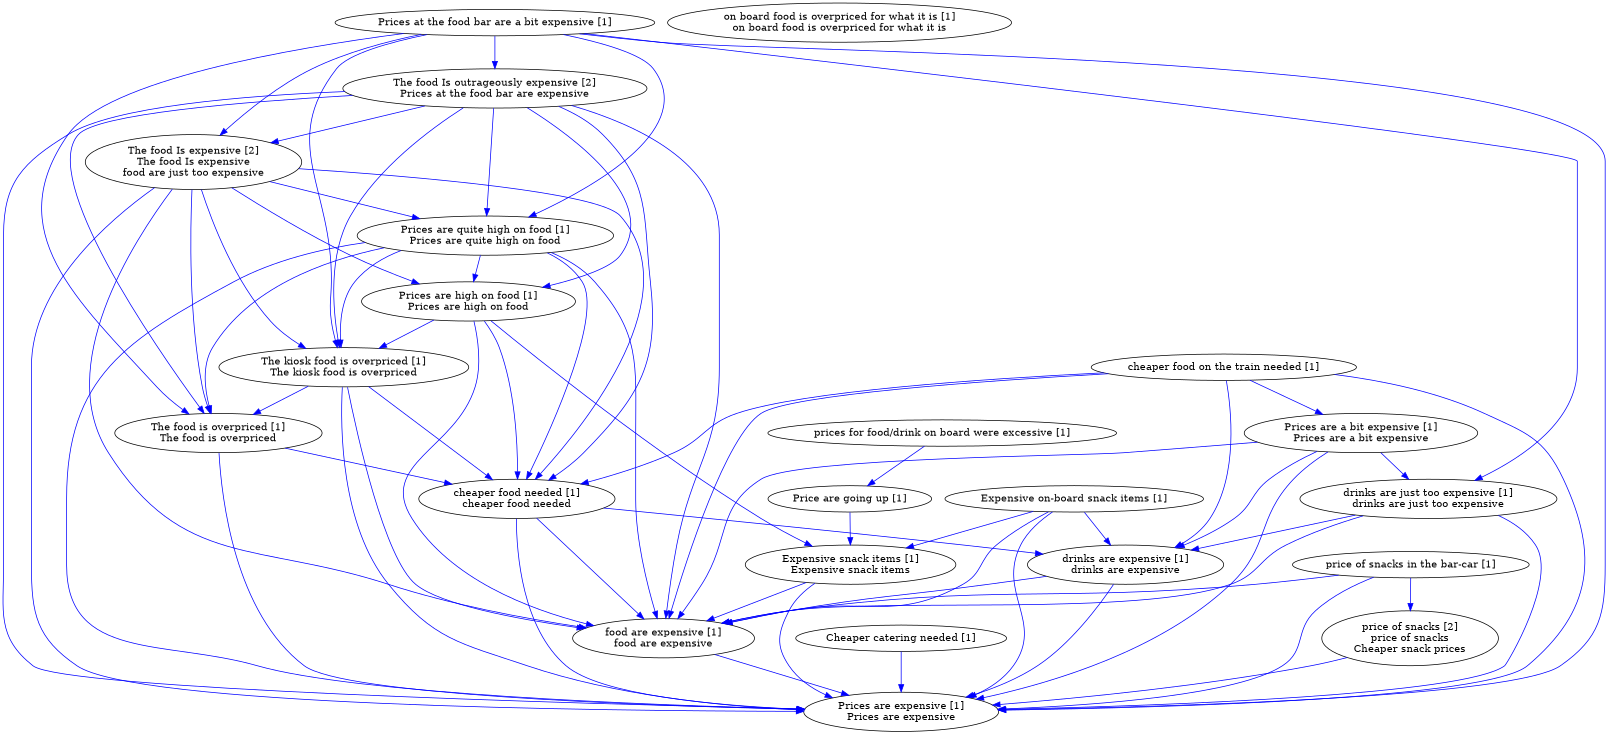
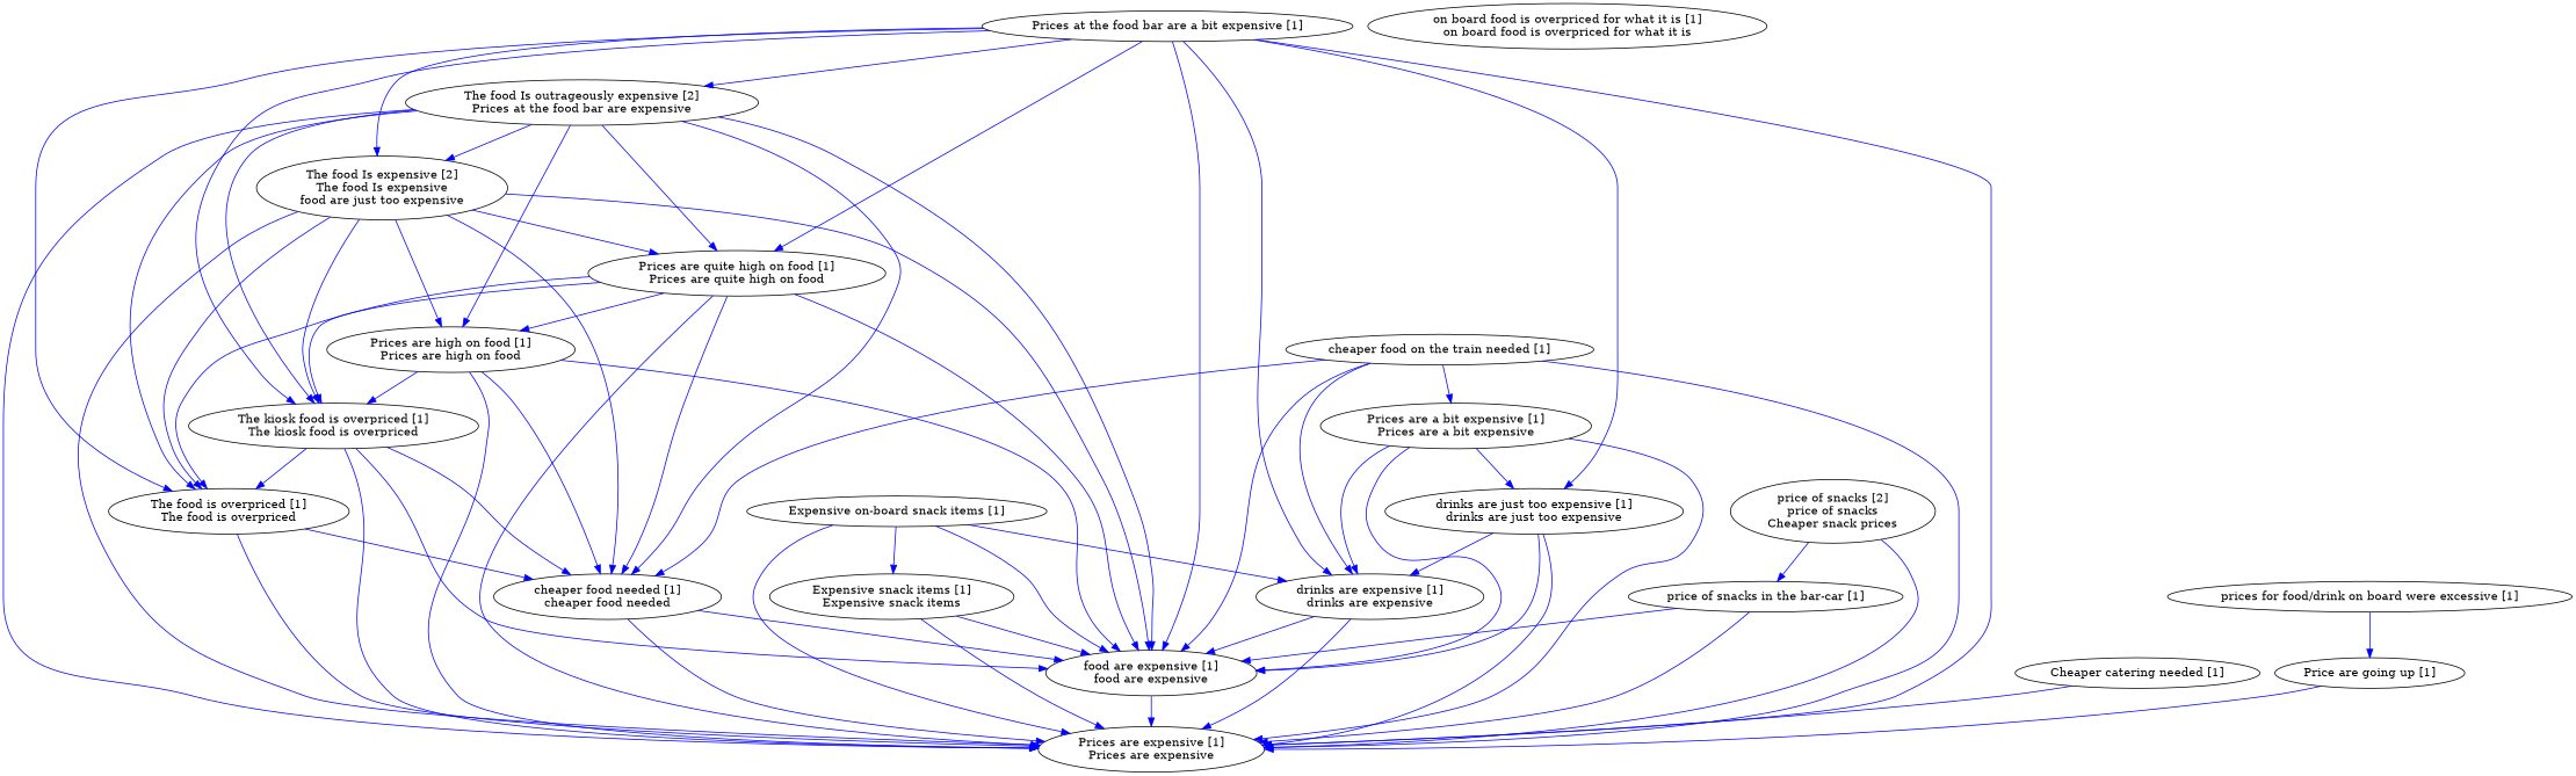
  digraph {
    edge [color=blue]
    "The food Is outrageously expensive [2]\nPrices at the food bar are expensive"
    "The food Is expensive [2]\nThe food Is expensive\nfood are just too expensive"
    "Prices are quite high on food [1]\nPrices are quite high on food"
    "Prices are high on food [1]\nPrices are high on food"
    "Prices are expensive [1]\nPrices are expensive"
    "The kiosk food is overpriced [1]\nThe kiosk food is overpriced"
    "The food is overpriced [1]\nThe food is overpriced"
    "cheaper food needed [1]\ncheaper food needed"
    "food are expensive [1]\nfood are expensive"
    "price of snacks [2]\nprice of snacks\nCheaper snack prices"
    "Cheaper catering needed [1]"
    "Expensive on-board snack items [1]"
    "Expensive snack items [1]\nExpensive snack items"
    "drinks are expensive [1]\ndrinks are expensive"
    "Price are going up [1]"
    "Prices at the food bar are a bit expensive [1]"
    "drinks are just too expensive [1]\ndrinks are just too expensive"
    "Prices are a bit expensive [1]\nPrices are a bit expensive"
    "cheaper food on the train needed [1]"
    "on board food is overpriced for what it is [1]\non board food is overpriced for what it is"
    "price of snacks in the bar-car [1]"
    "prices for food/drink on board were excessive [1]"
    "The food Is outrageously expensive [2]\nPrices at the food bar are expensive" -> "The food Is expensive [2]\nThe food Is expensive\nfood are just too expensive"
    "The food Is outrageously expensive [2]\nPrices at the food bar are expensive" -> "Prices are quite high on food [1]\nPrices are quite high on food"
    "The food Is outrageously expensive [2]\nPrices at the food bar are expensive" -> "Prices are high on food [1]\nPrices are high on food"
    "The food Is outrageously expensive [2]\nPrices at the food bar are expensive" -> "Prices are expensive [1]\nPrices are expensive"
    "The food Is outrageously expensive [2]\nPrices at the food bar are expensive" -> "The kiosk food is overpriced [1]\nThe kiosk food is overpriced"
    "The food Is outrageously expensive [2]\nPrices at the food bar are expensive" -> "The food is overpriced [1]\nThe food is overpriced"
    "The food Is outrageously expensive [2]\nPrices at the food bar are expensive" -> "cheaper food needed [1]\ncheaper food needed"
    "The food Is outrageously expensive [2]\nPrices at the food bar are expensive" -> "food are expensive [1]\nfood are expensive"
    "The food Is expensive [2]\nThe food Is expensive\nfood are just too expensive" -> "Prices are quite high on food [1]\nPrices are quite high on food"
    "The food Is expensive [2]\nThe food Is expensive\nfood are just too expensive" -> "Prices are high on food [1]\nPrices are high on food"
    "The food Is expensive [2]\nThe food Is expensive\nfood are just too expensive" -> "Prices are expensive [1]\nPrices are expensive"
    "The food Is expensive [2]\nThe food Is expensive\nfood are just too expensive" -> "The kiosk food is overpriced [1]\nThe kiosk food is overpriced"
    "The food Is expensive [2]\nThe food Is expensive\nfood are just too expensive" -> "The food is overpriced [1]\nThe food is overpriced"
    "The food Is expensive [2]\nThe food Is expensive\nfood are just too expensive" -> "cheaper food needed [1]\ncheaper food needed"
    "The food Is expensive [2]\nThe food Is expensive\nfood are just too expensive" -> "food are expensive [1]\nfood are expensive"
    "Prices are quite high on food [1]\nPrices are quite high on food" -> "Prices are high on food [1]\nPrices are high on food"
    "Prices are quite high on food [1]\nPrices are quite high on food" -> "Prices are expensive [1]\nPrices are expensive"
    "Prices are quite high on food [1]\nPrices are quite high on food" -> "The kiosk food is overpriced [1]\nThe kiosk food is overpriced"
    "Prices are quite high on food [1]\nPrices are quite high on food" -> "The food is overpriced [1]\nThe food is overpriced"
    "Prices are quite high on food [1]\nPrices are quite high on food" -> "cheaper food needed [1]\ncheaper food needed"
    "Prices are quite high on food [1]\nPrices are quite high on food" -> "food are expensive [1]\nfood are expensive"
-   "Prices are high on food [1]\nPrices are high on food" -> "Expensive snack items [1]\nExpensive snack items"
+   "Prices are high on food [1]\nPrices are high on food" -> "Prices are expensive [1]\nPrices are expensive"
    "Prices are high on food [1]\nPrices are high on food" -> "The kiosk food is overpriced [1]\nThe kiosk food is overpriced"
    "Prices are high on food [1]\nPrices are high on food" -> "cheaper food needed [1]\ncheaper food needed"
    "Prices are high on food [1]\nPrices are high on food" -> "food are expensive [1]\nfood are expensive"
    "The kiosk food is overpriced [1]\nThe kiosk food is overpriced" -> "Prices are expensive [1]\nPrices are expensive"
    "The kiosk food is overpriced [1]\nThe kiosk food is overpriced" -> "The food is overpriced [1]\nThe food is overpriced"
    "The kiosk food is overpriced [1]\nThe kiosk food is overpriced" -> "cheaper food needed [1]\ncheaper food needed"
    "The kiosk food is overpriced [1]\nThe kiosk food is overpriced" -> "food are expensive [1]\nfood are expensive"
    "The food is overpriced [1]\nThe food is overpriced" -> "Prices are expensive [1]\nPrices are expensive"
    "The food is overpriced [1]\nThe food is overpriced" -> "cheaper food needed [1]\ncheaper food needed"
    "cheaper food needed [1]\ncheaper food needed" -> "Prices are expensive [1]\nPrices are expensive"
    "cheaper food needed [1]\ncheaper food needed" -> "food are expensive [1]\nfood are expensive"
    "food are expensive [1]\nfood are expensive" -> "Prices are expensive [1]\nPrices are expensive"
    "price of snacks [2]\nprice of snacks\nCheaper snack prices" -> "Prices are expensive [1]\nPrices are expensive"
    "Cheaper catering needed [1]" -> "Prices are expensive [1]\nPrices are expensive"
    "Expensive on-board snack items [1]" -> "Prices are expensive [1]\nPrices are expensive"
    "Expensive on-board snack items [1]" -> "food are expensive [1]\nfood are expensive"
    "Expensive on-board snack items [1]" -> "Expensive snack items [1]\nExpensive snack items"
    "Expensive on-board snack items [1]" -> "drinks are expensive [1]\ndrinks are expensive"
    "Expensive snack items [1]\nExpensive snack items" -> "Prices are expensive [1]\nPrices are expensive"
    "Expensive snack items [1]\nExpensive snack items" -> "food are expensive [1]\nfood are expensive"
    "drinks are expensive [1]\ndrinks are expensive" -> "Prices are expensive [1]\nPrices are expensive"
    "drinks are expensive [1]\ndrinks are expensive" -> "food are expensive [1]\nfood are expensive"
-   "Price are going up [1]" -> "Expensive snack items [1]\nExpensive snack items"
+   "Price are going up [1]" -> "Prices are expensive [1]\nPrices are expensive"
    "Prices at the food bar are a bit expensive [1]" -> "The food Is outrageously expensive [2]\nPrices at the food bar are expensive"
    "Prices at the food bar are a bit expensive [1]" -> "The food Is expensive [2]\nThe food Is expensive\nfood are just too expensive"
    "Prices at the food bar are a bit expensive [1]" -> "Prices are quite high on food [1]\nPrices are quite high on food"
    "Prices at the food bar are a bit expensive [1]" -> "Prices are expensive [1]\nPrices are expensive"
    "Prices at the food bar are a bit expensive [1]" -> "The kiosk food is overpriced [1]\nThe kiosk food is overpriced"
    "Prices at the food bar are a bit expensive [1]" -> "The food is overpriced [1]\nThe food is overpriced"
-   "cheaper food needed [1]\ncheaper food needed" -> "drinks are expensive [1]\ndrinks are expensive"
+   "Prices at the food bar are a bit expensive [1]" -> "food are expensive [1]\nfood are expensive"
+   "Prices at the food bar are a bit expensive [1]" -> "drinks are expensive [1]\ndrinks are expensive"
    "Prices at the food bar are a bit expensive [1]" -> "drinks are just too expensive [1]\ndrinks are just too expensive"
    "drinks are just too expensive [1]\ndrinks are just too expensive" -> "Prices are expensive [1]\nPrices are expensive"
    "drinks are just too expensive [1]\ndrinks are just too expensive" -> "food are expensive [1]\nfood are expensive"
    "drinks are just too expensive [1]\ndrinks are just too expensive" -> "drinks are expensive [1]\ndrinks are expensive"
    "Prices are a bit expensive [1]\nPrices are a bit expensive" -> "Prices are expensive [1]\nPrices are expensive"
    "Prices are a bit expensive [1]\nPrices are a bit expensive" -> "food are expensive [1]\nfood are expensive"
    "Prices are a bit expensive [1]\nPrices are a bit expensive" -> "drinks are expensive [1]\ndrinks are expensive"
    "Prices are a bit expensive [1]\nPrices are a bit expensive" -> "drinks are just too expensive [1]\ndrinks are just too expensive"
    "cheaper food on the train needed [1]" -> "Prices are expensive [1]\nPrices are expensive"
    "cheaper food on the train needed [1]" -> "cheaper food needed [1]\ncheaper food needed"
    "cheaper food on the train needed [1]" -> "food are expensive [1]\nfood are expensive"
    "cheaper food on the train needed [1]" -> "drinks are expensive [1]\ndrinks are expensive"
    "cheaper food on the train needed [1]" -> "Prices are a bit expensive [1]\nPrices are a bit expensive"
    "price of snacks in the bar-car [1]" -> "Prices are expensive [1]\nPrices are expensive"
    "price of snacks in the bar-car [1]" -> "food are expensive [1]\nfood are expensive"
-   "price of snacks in the bar-car [1]" -> "price of snacks [2]\nprice of snacks\nCheaper snack prices"
+   "price of snacks [2]\nprice of snacks\nCheaper snack prices" -> "price of snacks in the bar-car [1]"
    "prices for food/drink on board were excessive [1]" -> "Price are going up [1]"
  }
